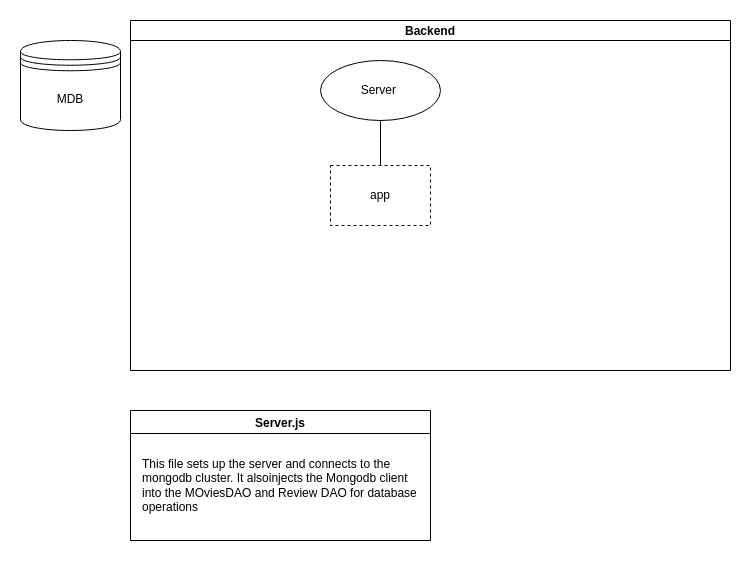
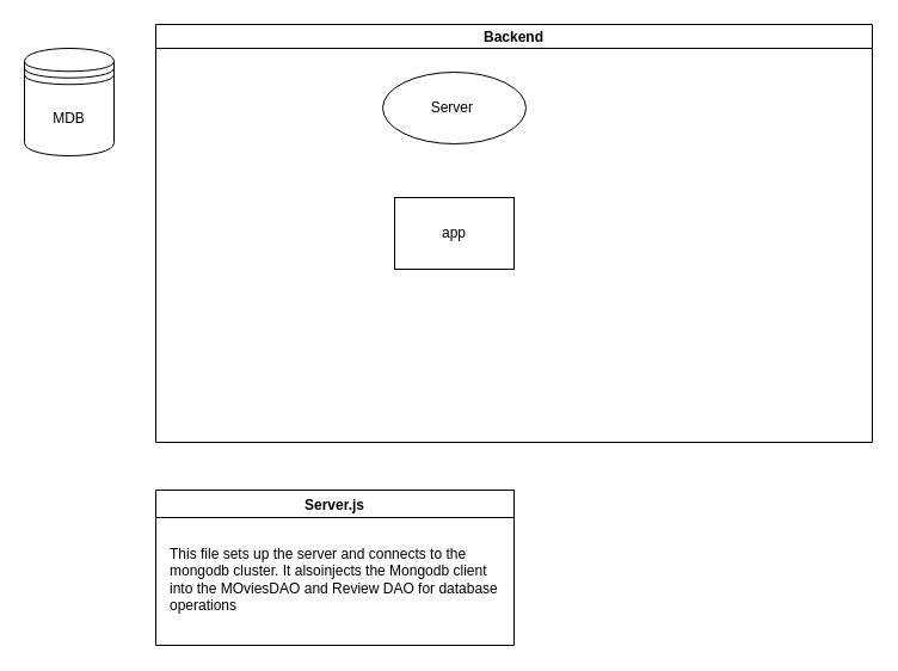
  <mxCell id="0" />
  <mxCell id="1" parent="0" />
- <mxCell id="2" value="MDB" style="shape=datastore;whiteSpace=wrap;html=1;" vertex="1" parent="1"><mxGeometry x="20" y="40" width="100" height="90" as="geometry" /></mxCell>
+ <mxCell id="2" value="MDB" style="shape=datastore;whiteSpace=wrap;html=1;" vertex="1" parent="1"><mxGeometry x="20" y="40" width="75" height="90" as="geometry" /></mxCell>
  <mxCell id="3" value="Backend" style="swimlane;startSize=20;horizontal=1;containerType=tree;newEdgeStyle={&quot;edgeStyle&quot;:&quot;elbowEdgeStyle&quot;,&quot;startArrow&quot;:&quot;none&quot;,&quot;endArrow&quot;:&quot;none&quot;};" vertex="1" parent="1"><mxGeometry x="130" y="20" width="600" height="350" as="geometry" /></mxCell>
- <mxCell id="4" value="" style="edgeStyle=elbowEdgeStyle;elbow=vertical;sourcePerimeterSpacing=0;targetPerimeterSpacing=0;startArrow=none;endArrow=none;rounded=0;curved=0;" edge="1" parent="3" source="5" target="6"><mxGeometry relative="1" as="geometry" /></mxCell>
  <mxCell id="5" value="Server&amp;nbsp;" style="ellipse;whiteSpace=wrap;html=1;align=center;treeFolding=1;treeMoving=1;newEdgeStyle={&quot;edgeStyle&quot;:&quot;elbowEdgeStyle&quot;,&quot;startArrow&quot;:&quot;none&quot;,&quot;endArrow&quot;:&quot;none&quot;};" vertex="1" parent="3"><mxGeometry x="190" y="40" width="120" height="60" as="geometry" /></mxCell>
- <mxCell id="6" value="app" style="whiteSpace=wrap;html=1;align=center;verticalAlign=middle;treeFolding=1;treeMoving=1;newEdgeStyle={&quot;edgeStyle&quot;:&quot;elbowEdgeStyle&quot;,&quot;startArrow&quot;:&quot;none&quot;,&quot;endArrow&quot;:&quot;none&quot;};dashed=1;" vertex="1" parent="3"><mxGeometry x="200" y="145" width="100" height="60" as="geometry" /></mxCell>
+ <mxCell id="6" value="app" style="whiteSpace=wrap;html=1;align=center;verticalAlign=middle;treeFolding=1;treeMoving=1;newEdgeStyle={&quot;edgeStyle&quot;:&quot;elbowEdgeStyle&quot;,&quot;startArrow&quot;:&quot;none&quot;,&quot;endArrow&quot;:&quot;none&quot;};" vertex="1" parent="3"><mxGeometry x="200" y="145" width="100" height="60" as="geometry" /></mxCell>
  <mxCell id="7" value="Server.js" style="swimlane;" vertex="1" parent="1"><mxGeometry x="130" y="410" width="300" height="130" as="geometry" /></mxCell>
  <mxCell id="8" value="This file sets up the server and connects to the &lt;br&gt;mongodb cluster. It alsoinjects the Mongodb client&amp;nbsp; &lt;br&gt;into the MOviesDAO and Review DAO for database &lt;br&gt;operations" style="text;html=1;align=left;verticalAlign=middle;resizable=0;points=[];autosize=1;strokeColor=none;fillColor=none;" vertex="1" parent="7"><mxGeometry x="10" y="40" width="300" height="70" as="geometry" /></mxCell>
